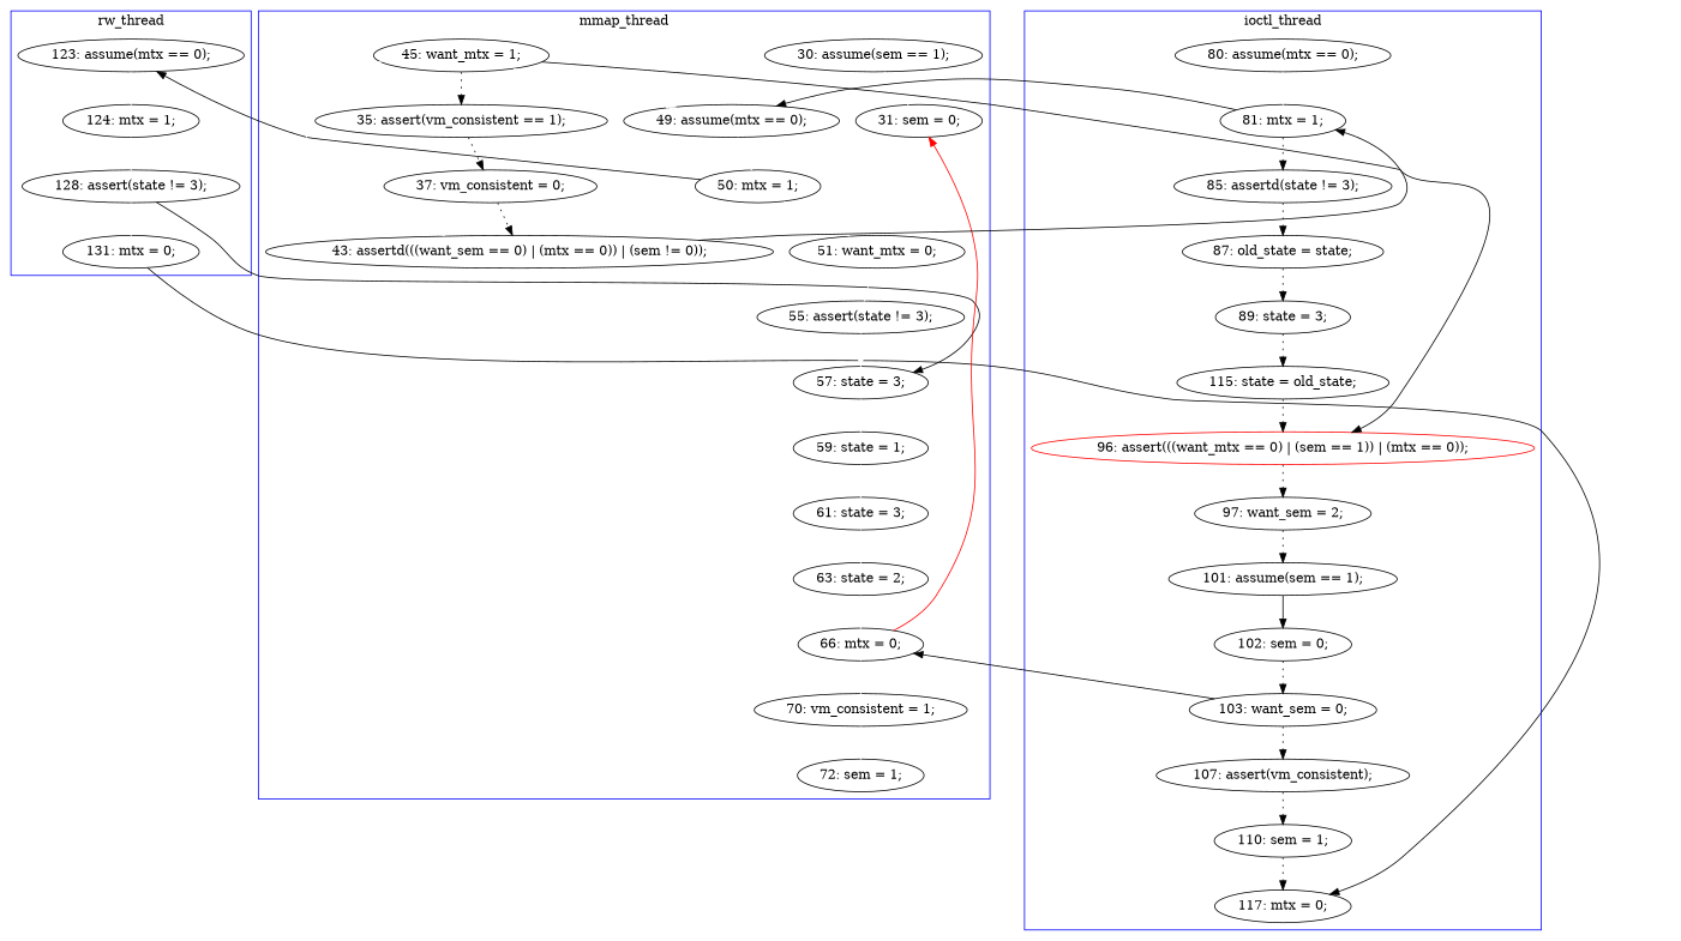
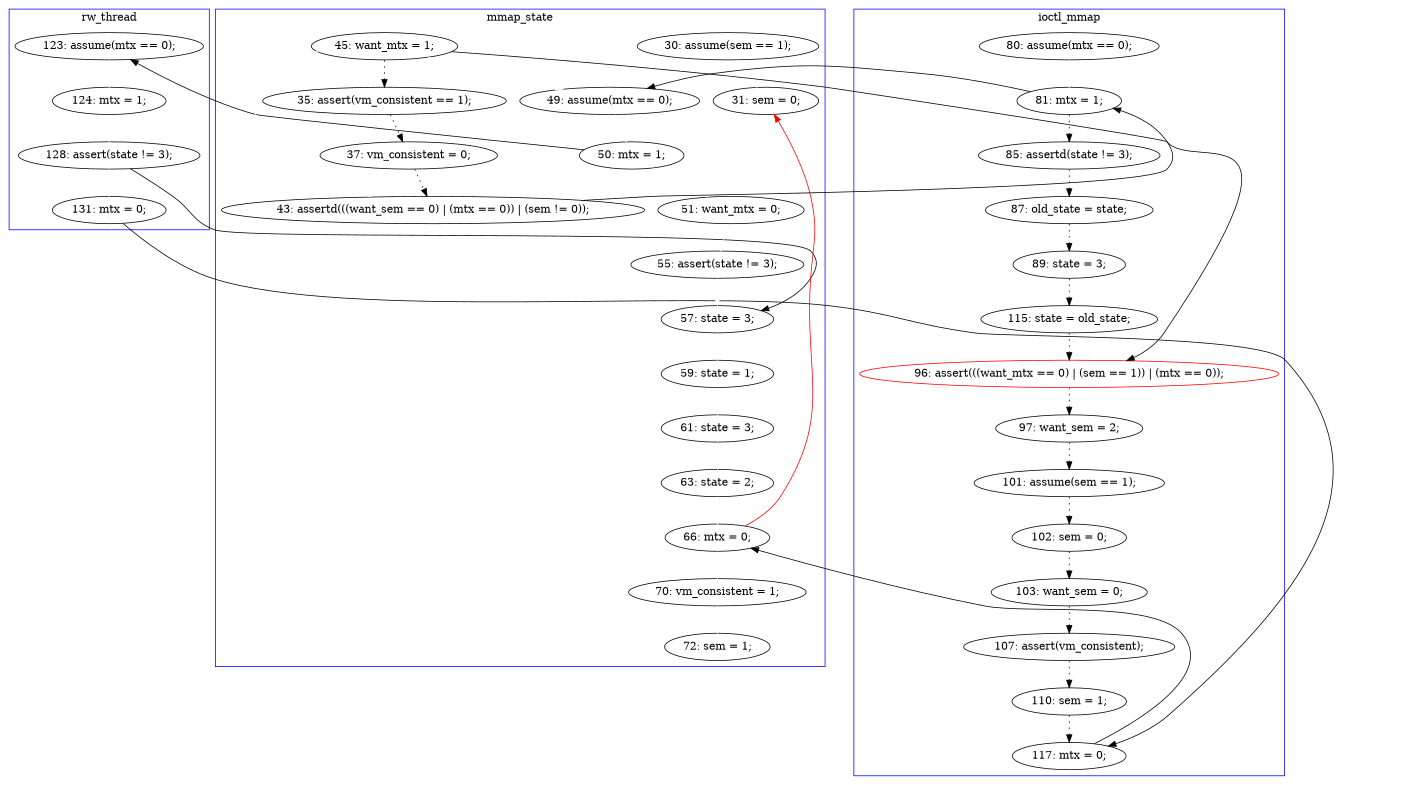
  digraph {
    edge [color=black style=solid]
    n1 [label="123: assume(mtx == 0);"]
    n2 [label="131: mtx = 0;"]
    n3 [label="124: mtx = 1;"]
    n4 [label="128: assert(state != 3);"]
    n5 [label="30: assume(sem == 1);"]
    n6 [label="31: sem = 0;"]
    n7 [label="63: state = 2;"]
    n8 [label="66: mtx = 0;"]
    n9 [label="50: mtx = 1;"]
    n10 [label="43: assertd(((want_sem == 0) | (mtx == 0)) | (sem != 0));"]
    n11 [label="45: want_mtx = 1;"]
    n12 [label="57: state = 3;"]
    n13 [label="59: state = 1;"]
    n14 [label="51: want_mtx = 0;"]
    n15 [label="35: assert(vm_consistent == 1);"]
    n16 [label="61: state = 3;"]
    n17 [label="55: assert(state != 3);"]
    n18 [label="37: vm_consistent = 0;"]
    n19 [label="70: vm_consistent = 1;"]
    n20 [label="72: sem = 1;"]
    n21 [label="49: assume(mtx == 0);"]
    n22 [color=red label="96: assert(((want_mtx == 0) | (sem == 1)) | (mtx == 0));"]
    n23 [label="80: assume(mtx == 0);"]
    n24 [label="81: mtx = 1;"]
    n25 [label="87: old_state = state;"]
    n26 [label="89: state = 3;"]
    n27 [label="117: mtx = 0;"]
    n28 [label="115: state = old_state;"]
    n29 [label="85: assertd(state != 3);"]
    n30 [label="101: assume(sem == 1);"]
    n31 [label="102: sem = 0;"]
    n32 [label="97: want_sem = 2;"]
    n33 [label="103: want_sem = 0;"]
    n34 [label="107: assert(vm_consistent);"]
    n35 [label="110: sem = 1;"]
    subgraph cluster_1 {
      color=blue
      label=rw_thread
      n1
      n2
      n3
      n4
    }
    subgraph cluster_2 {
      color=blue
-     label=mmap_thread
+     label=mmap_state
      n5
      n6
      n7
      n8
      n9
      n10
      n11
      n12
      n13
      n14
      n15
      n16
      n17
      n18
      n19
      n20
      n21
    }
    subgraph cluster_3 {
      color=blue
-     label=ioctl_thread
+     label=ioctl_mmap
      n22
      n23
      n24
      n25
      n26
      n27
      n28
      n29
      n30
      n31
      n32
      n33
      n34
      n35
    }
    n1 -> n3 [color=white]
    n2 -> n27 [constraint=false]
    n3 -> n4 [color=white]
    n4 -> n2 [color=white]
    n4 -> n12 [constraint=false]
    n5 -> n6 [color=white]
    n7 -> n8 [color=white]
    n8 -> n6 [color=red constraint=false]
    n8 -> n19 [color=white]
    n9 -> n1 [constraint=false]
    n9 -> n14 [color=white]
    n10 -> n11 [color=white]
    n10 -> n24 [constraint=false]
    n11 -> n15 [style=dotted]
    n11 -> n21 [color=white]
    n11 -> n22 [constraint=false]
    n12 -> n13 [color=white]
    n13 -> n16 [color=white]
    n14 -> n17 [color=white]
    n15 -> n18 [style=dotted]
    n16 -> n7 [color=white]
    n17 -> n12 [color=white]
    n18 -> n10 [style=dotted]
    n19 -> n20 [color=white]
    n21 -> n9 [color=white]
    n22 -> n32 [style=dotted]
    n23 -> n24 [color=white]
    n24 -> n21 [constraint=false]
    n24 -> n29 [style=dotted]
    n25 -> n26 [style=dotted]
    n26 -> n28 [style=dotted]
-   n33 -> n8 [constraint=false]
+   n27 -> n8 [constraint=false]
    n28 -> n22 [style=dotted]
    n29 -> n25 [style=dotted]
-   n30 -> n31
+   n30 -> n31 [style=dotted]
    n31 -> n33 [style=dotted]
    n32 -> n30 [style=dotted]
    n33 -> n34 [style=dotted]
    n34 -> n35 [style=dotted]
    n35 -> n27 [style=dotted]
  }
